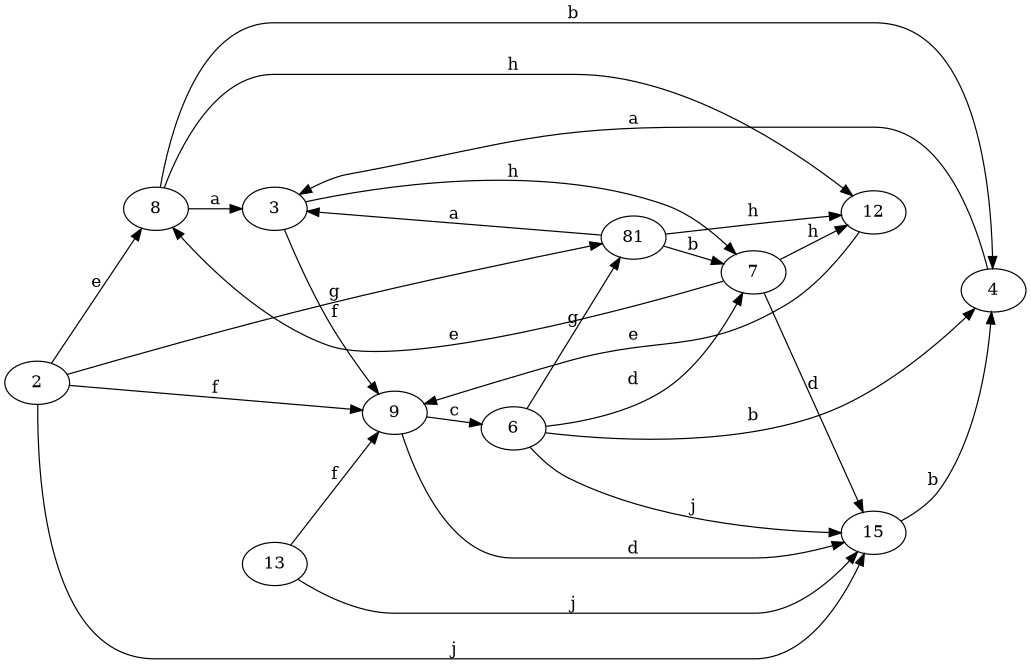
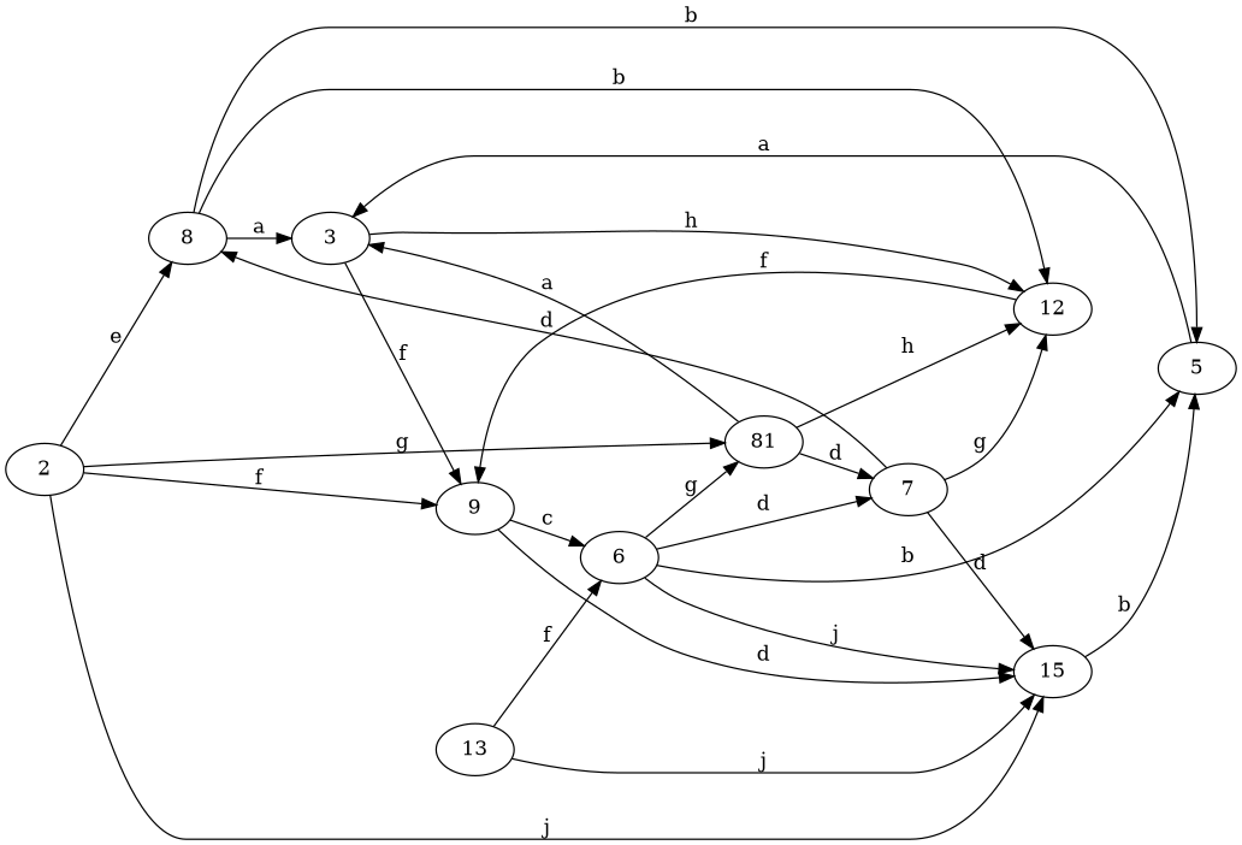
  strict digraph {
    rankdir=LR
    2
    8
    9
    n4 [label=81]
    15
    3
    12
-   5 [label=4]
+   5
    6
    7
    13
    2 -> 8 [label=e]
    2 -> 9 [label=f]
    2 -> n4 [label=g]
    2 -> 15 [label=j]
    8 -> 3 [label=a]
-   8 -> 12 [label=h]
+   8 -> 12 [label=b]
    8 -> 5 [label=b]
    9 -> 15 [label=d]
    9 -> 6 [label=c]
    n4 -> 3 [label=a]
    n4 -> 12 [label=h]
-   n4 -> 7 [label=b]
+   n4 -> 7 [label=d]
    15 -> 5 [label=b]
    3 -> 9 [label=f]
-   3 -> 7 [label=h]
-   12 -> 9 [label=e]
+   3 -> 12 [label=h]
+   12 -> 9 [label=f]
    5 -> 3 [label=a]
    6 -> n4 [label=g]
    6 -> 15 [label=j]
    6 -> 5 [label=b]
    6 -> 7 [label=d]
-   7 -> 8 [label=e]
+   7 -> 8 [label=d]
    7 -> 15 [label=d]
-   7 -> 12 [label=h]
-   13 -> 9 [label=f]
+   7 -> 12 [label=g]
+   13 -> 6 [label=f]
    13 -> 15 [label=j]
  }
